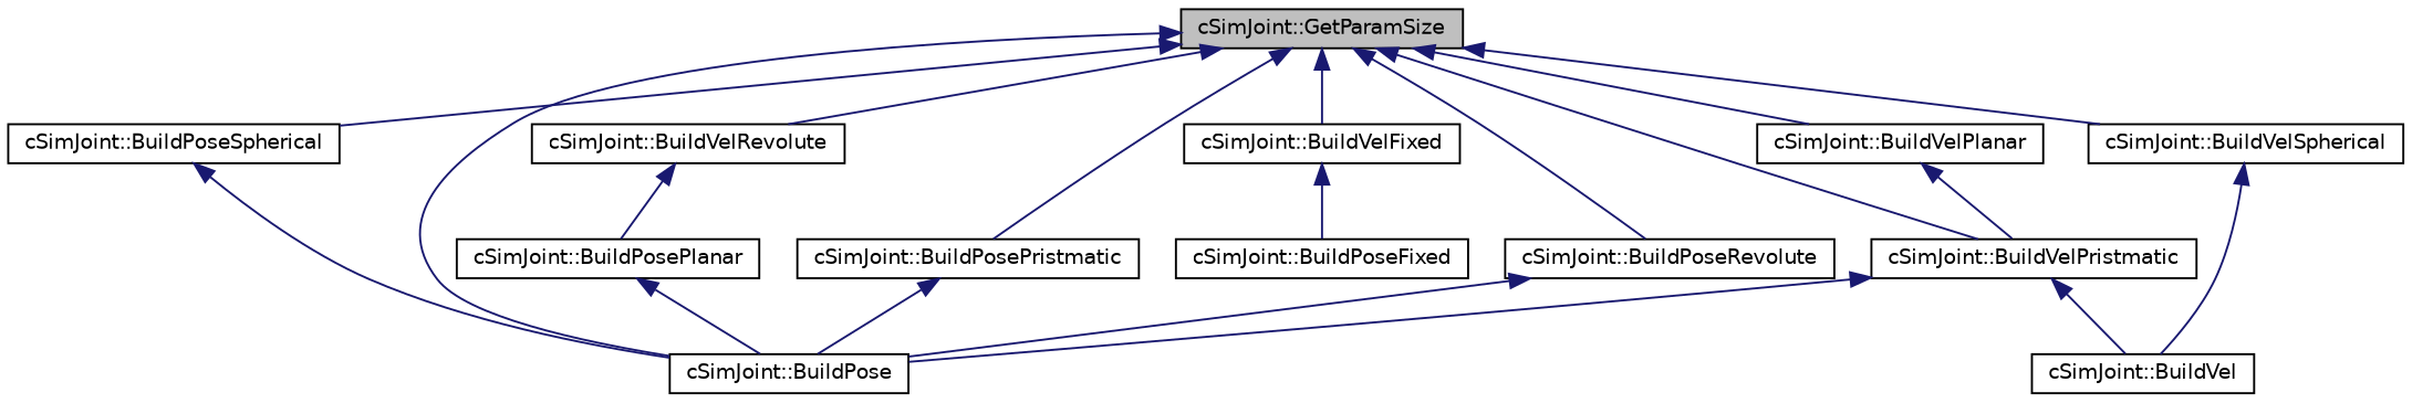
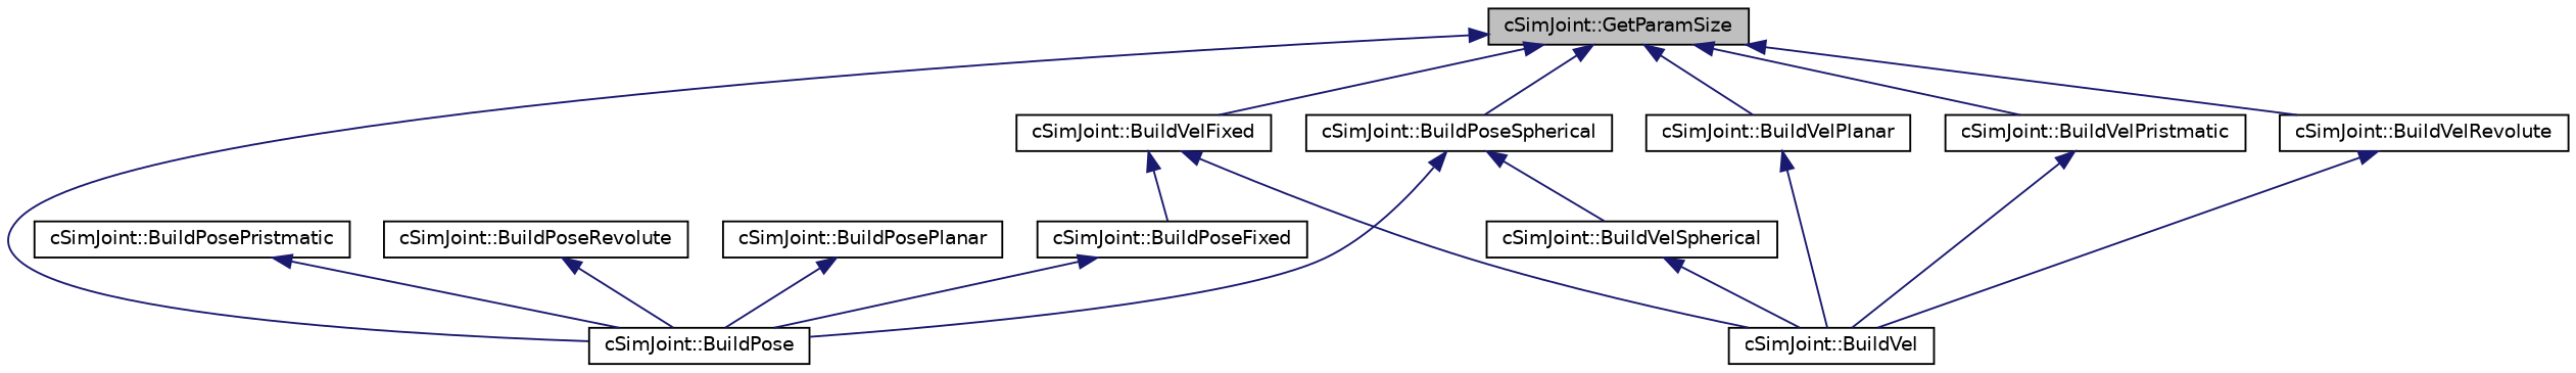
  digraph {
    rankdir=TB
    node [color=black fillcolor=white fontname=Helvetica fontsize=10 shape=record style=filled]
    edge [color=midnightblue dir=back fontname=Helvetica fontsize=10 labelfontname=Helvetica labelfontsize=10 style=solid]
    n1 [fillcolor=grey75 fontcolor=black height=0.2 label="cSimJoint::GetParamSize" width=0.4]
    n2 [height=0.2 label="cSimJoint::BuildPose" width=0.4]
    n3 [height=0.2 label="cSimJoint::BuildPosePristmatic" width=0.4]
    n4 [height=0.2 label="cSimJoint::BuildPoseRevolute" width=0.4]
    n5 [height=0.2 label="cSimJoint::BuildPoseSpherical" width=0.4]
    n6 [height=0.2 label="cSimJoint::BuildVelFixed" width=0.4]
    n7 [height=0.2 label="cSimJoint::BuildVelPlanar" width=0.4]
    n8 [height=0.2 label="cSimJoint::BuildVelPristmatic" width=0.4]
    n9 [height=0.2 label="cSimJoint::BuildVelRevolute" width=0.4]
    n10 [height=0.2 label="cSimJoint::BuildVelSpherical" width=0.4]
    n11 [height=0.2 label="cSimJoint::BuildPoseFixed" width=0.4]
    n12 [height=0.2 label="cSimJoint::BuildPosePlanar" width=0.4]
    n13 [height=0.2 label="cSimJoint::BuildVel" width=0.4]
    n1 -> n2
-   n1 -> n3
-   n1 -> n4
    n1 -> n5
    n1 -> n6
    n1 -> n7
    n1 -> n8
    n1 -> n9
-   n1 -> n10
+   n5 -> n10
    n3 -> n2
    n4 -> n2
    n5 -> n2
    n6 -> n11
-   n7 -> n8
+   n6 -> n13
+   n7 -> n13
    n8 -> n13
-   n9 -> n12
+   n9 -> n13
    n10 -> n13
-   n8 -> n2
+   n11 -> n2
    n12 -> n2
  }
